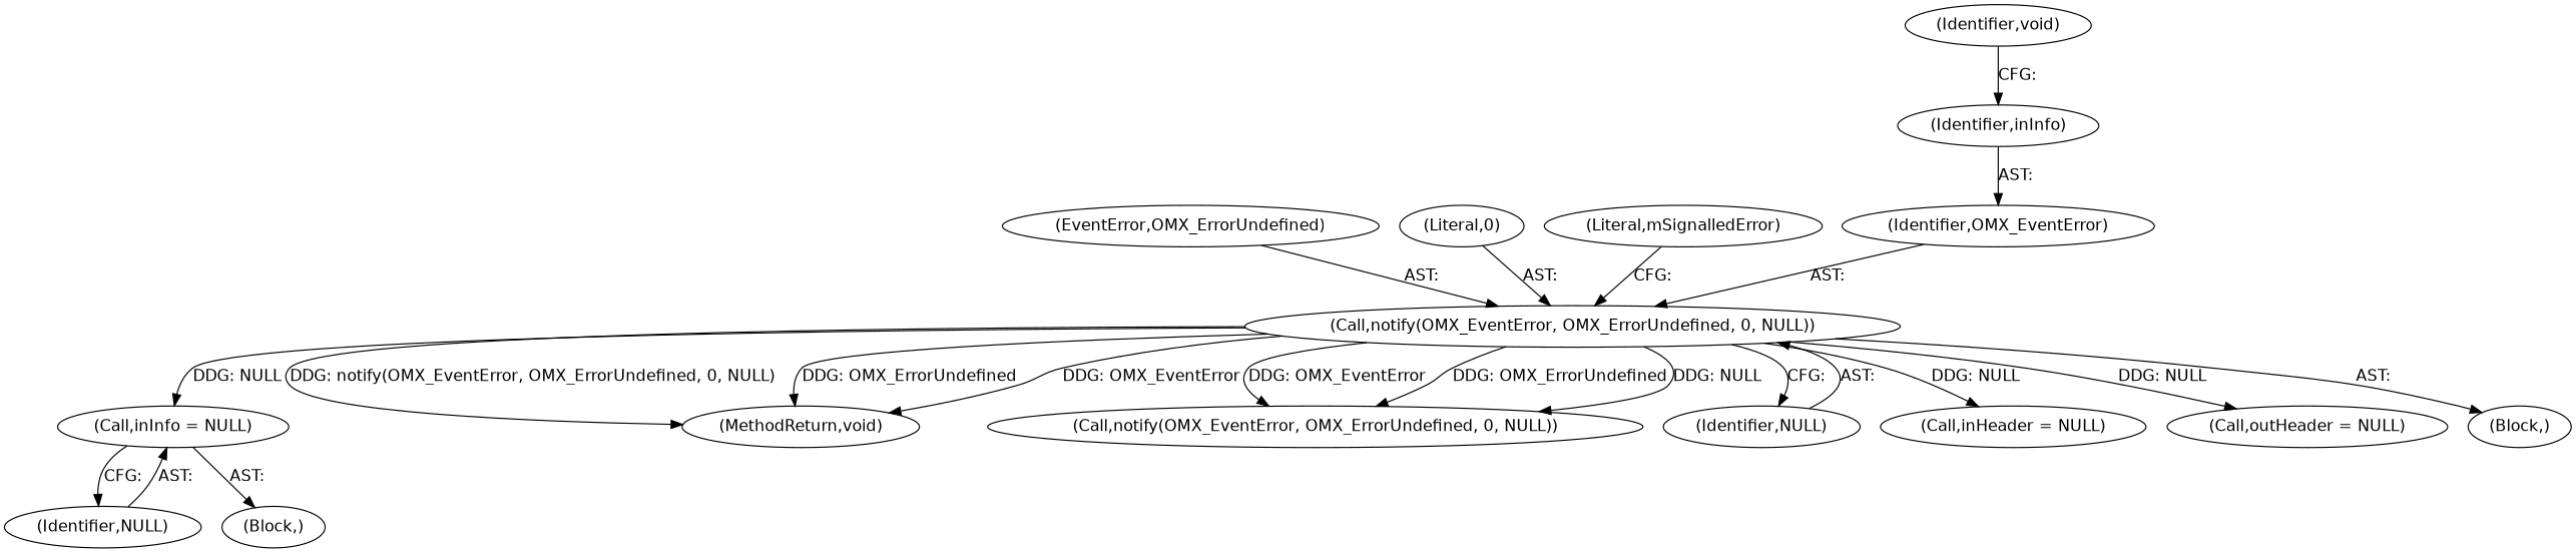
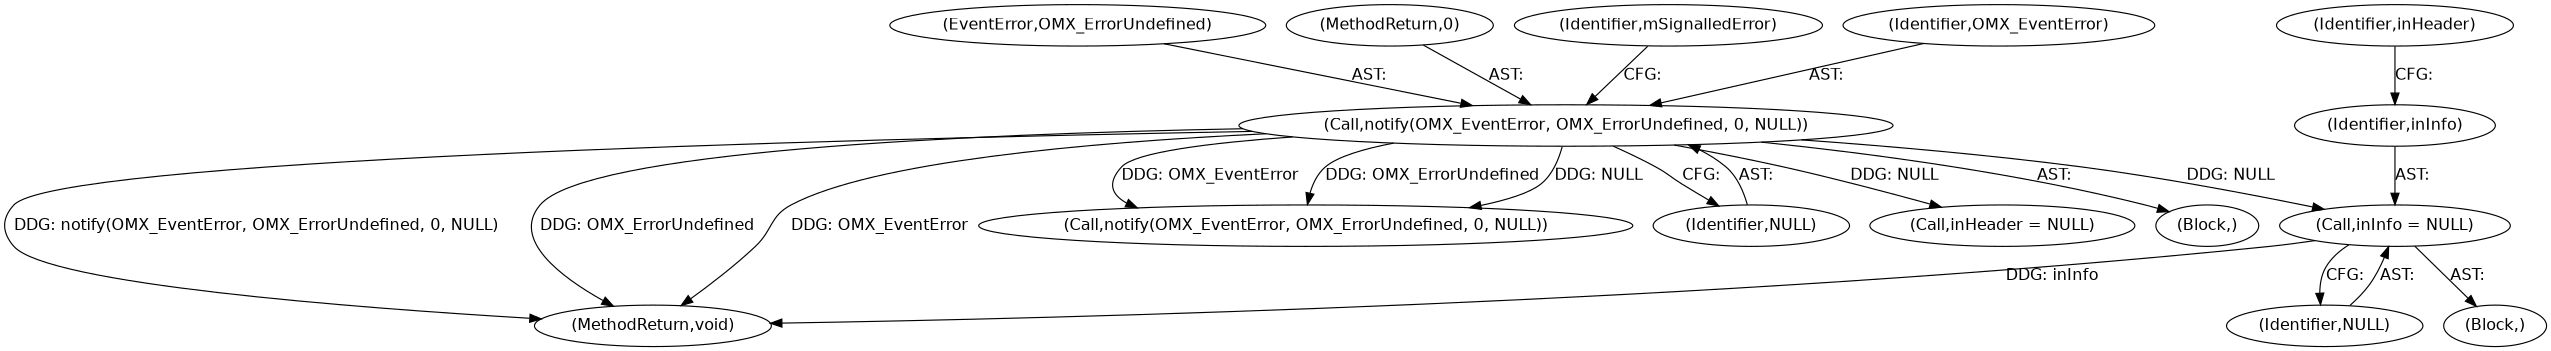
  digraph {
    fontname="DejaVu Sans"
    node [fontname="DejaVu Sans"]
    edge [fontname="DejaVu Sans"]
    n1 [label="(Call,inInfo = NULL)"]
    n2 [label="(MethodReturn,void)"]
    n3 [label="(Identifier,NULL)"]
    n4 [label="(Block,)"]
    n5 [label="(Call,notify(OMX_EventError, OMX_ErrorUndefined, 0, NULL))"]
    n6 [label="(Call,notify(OMX_EventError, OMX_ErrorUndefined, 0, NULL))"]
    n7 [label="(Identifier,NULL)"]
    n8 [label="(Call,inHeader = NULL)"]
-   n9 [label="(Call,outHeader = NULL)"]
    n10 [label="(Block,)"]
    n11 [label="(EventError,OMX_ErrorUndefined)"]
-   n12 [label="(Literal,0)"]
-   n13 [label="(Literal,mSignalledError)"]
+   n12 [label="(MethodReturn,0)"]
+   n13 [label="(Identifier,mSignalledError)"]
    n14 [label="(Identifier,inInfo)"]
    n15 [label="(Identifier,OMX_EventError)"]
-   n16 [label="(Identifier,void)"]
+   n16 [label="(Identifier,inHeader)"]
+   n1 -> n2 [label="DDG: inInfo"]
    n1 -> n3 [label="CFG: "]
    n1 -> n4 [label="AST: "]
    n3 -> n1 [label="AST: "]
    n5 -> n1 [label="DDG: NULL"]
    n5 -> n2 [label="DDG: notify(OMX_EventError, OMX_ErrorUndefined, 0, NULL)"]
    n5 -> n2 [label="DDG: OMX_ErrorUndefined"]
    n5 -> n2 [label="DDG: OMX_EventError"]
    n5 -> n6 [label="DDG: OMX_EventError"]
    n5 -> n6 [label="DDG: OMX_ErrorUndefined"]
    n5 -> n6 [label="DDG: NULL"]
    n5 -> n7 [label="CFG: "]
    n5 -> n8 [label="DDG: NULL"]
-   n5 -> n9 [label="DDG: NULL"]
    n5 -> n10 [label="AST: "]
    n7 -> n5 [label="AST: "]
    n11 -> n5 [label="AST: "]
    n12 -> n5 [label="AST: "]
    n13 -> n5 [label="CFG: "]
-   n14 -> n15 [label="AST: "]
+   n14 -> n1 [label="AST: "]
    n15 -> n5 [label="AST: "]
    n16 -> n14 [label="CFG: "]
  }
